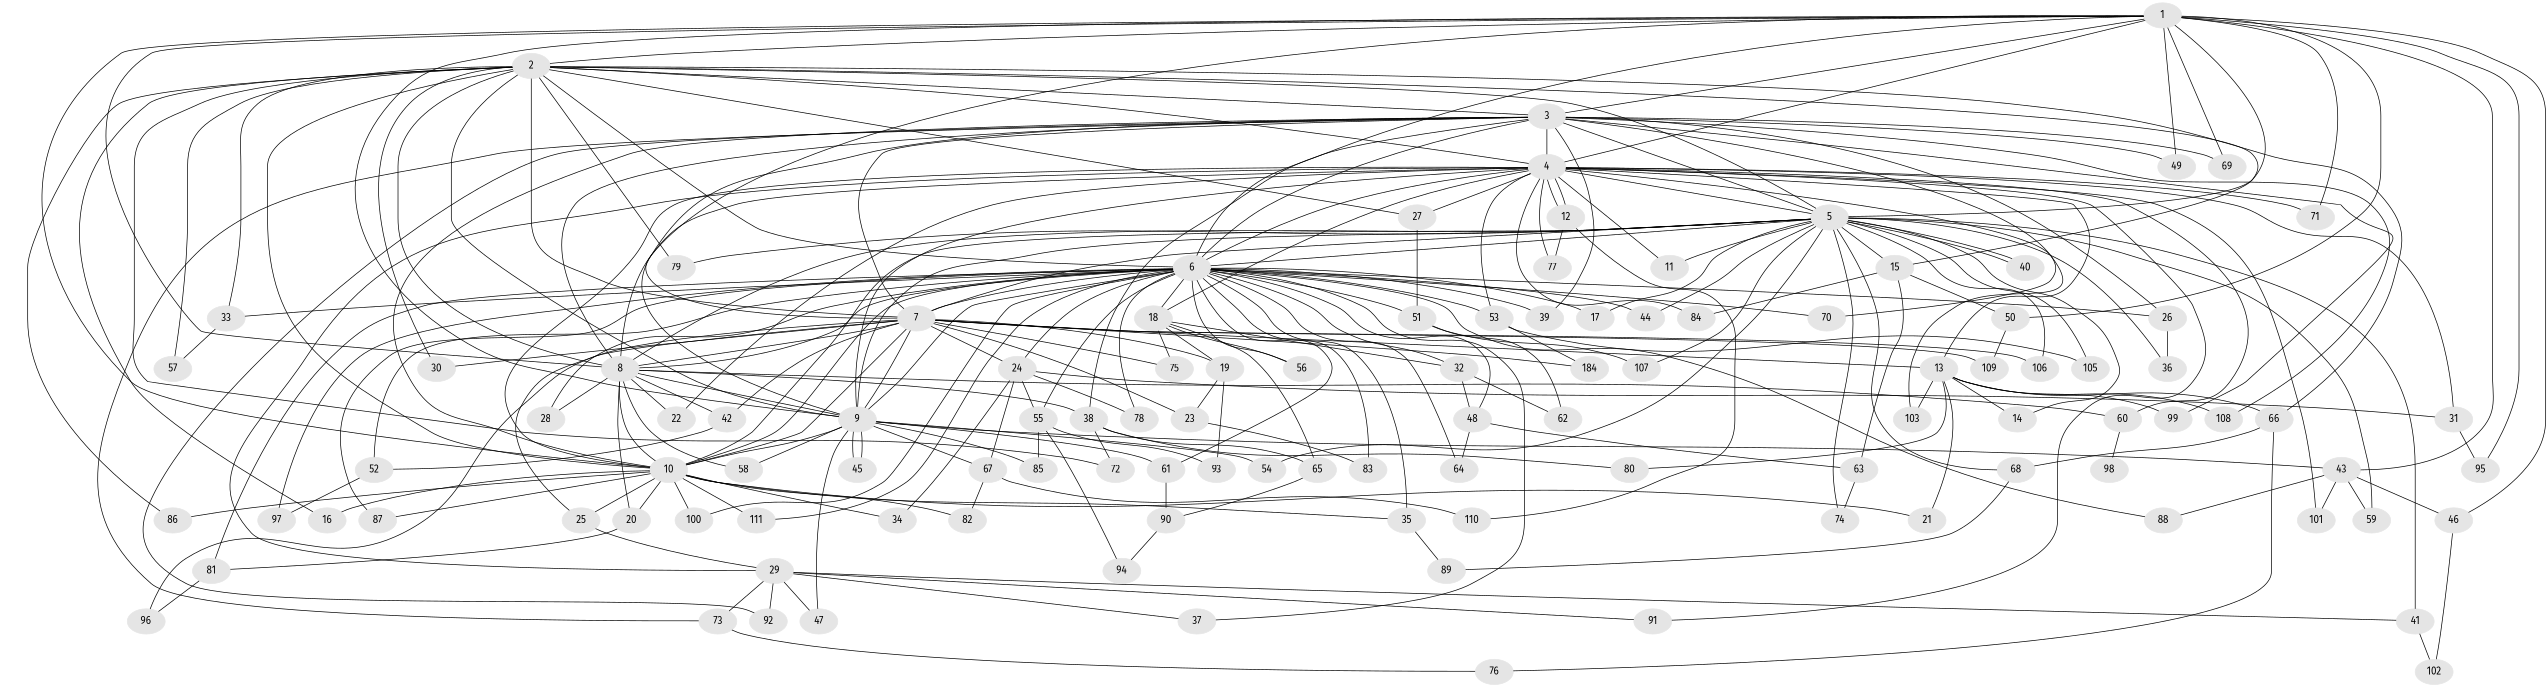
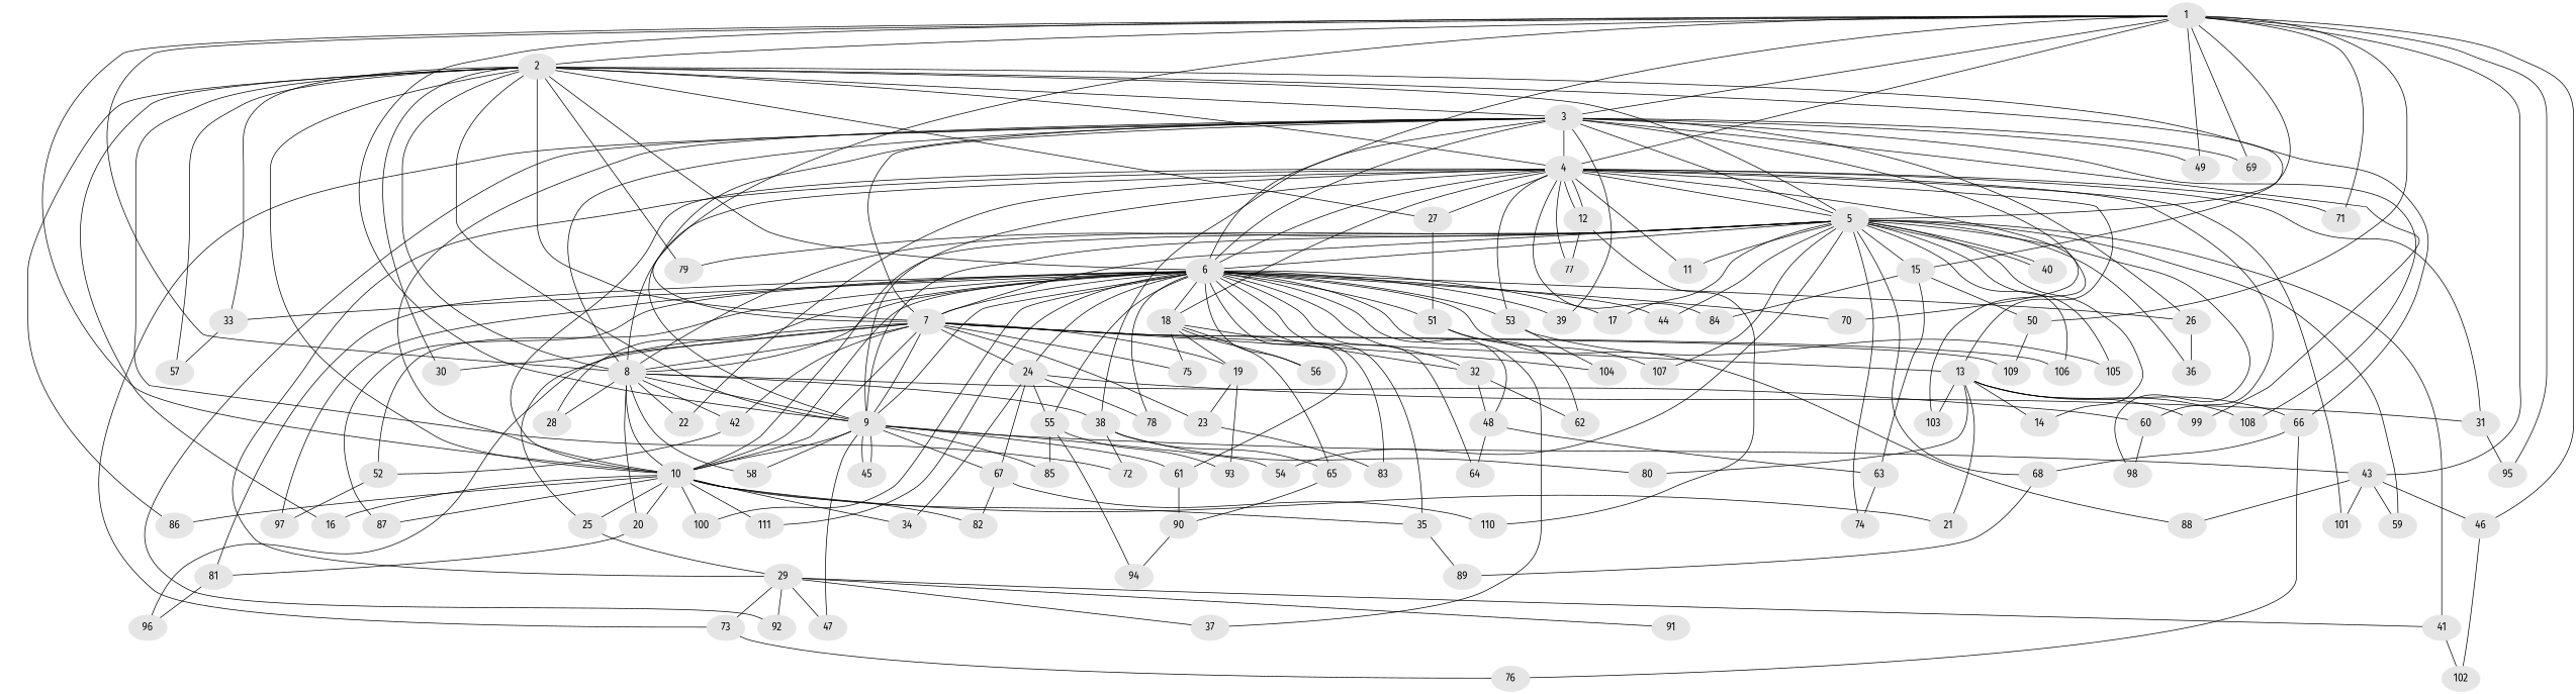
  graph {
    fontname="Fira Sans"
    node [color=gray90 fontname="Fira Sans" style=filled]
    edge [fontname="Fira Sans"]
    1
    2
    3
    4
    5
    6
    7
    8
    9
    10
    43
    46
    49
    50
    69
    71
    95
    15
    16
    27
    30
    33
    57
    66
    72
    79
    86
    26
    38
    39
    70
    73
    92
    99
    108
    11
    12
    13
    18
    22
    29
    31
    53
    60
    77
    84
    91
    101
    103
    14
    17
    36
    40
    41
    44
    54
    59
    68
    74
    98
    105
    106
    107
    24
    28
    32
    35
    37
    48
    51
    52
    55
    56
    61
    64
    78
    81
    83
    87
    88
    97
    100
    111
    19
    23
    25
    42
    75
    96
-   104 [label=184]
+   104
    109
    20
    58
    45
    47
    67
    85
    21
    34
    82
    102
    63
    76
    80
    65
    110
    89
    62
    93
    94
    90
    1 -- 2
    1 -- 3
    1 -- 4
    1 -- 5
    1 -- 6
    1 -- 7
    1 -- 8
    1 -- 9
    1 -- 10
    1 -- 43
    1 -- 46
    1 -- 49
    1 -- 50
    1 -- 69
    1 -- 71
    1 -- 95
    2 -- 3
    2 -- 4
    2 -- 5
    2 -- 6
    2 -- 7
    2 -- 8
    2 -- 9
    2 -- 10
    2 -- 15
    2 -- 16
    2 -- 27
    2 -- 30
    2 -- 33
    2 -- 57
    2 -- 66
    2 -- 72
    2 -- 79
    2 -- 86
    3 -- 4
    3 -- 5
    3 -- 6
    3 -- 7
    3 -- 8
    3 -- 9
    3 -- 10
    3 -- 49
    3 -- 69
    3 -- 26
    3 -- 38
    3 -- 39
    3 -- 70
    3 -- 73
    3 -- 92
    3 -- 99
    3 -- 108
    4 -- 5
    4 -- 6
    4 -- 8
    4 -- 9
    4 -- 10
    4 -- 71
    4 -- 27
    4 -- 11
    4 -- 12
    4 -- 12
    4 -- 13
    4 -- 18
    4 -- 22
    4 -- 29
    4 -- 31
    4 -- 53
    4 -- 60
    4 -- 77
    4 -- 84
-   4 -- 91
    4 -- 101
    4 -- 103
    5 -- 6
    5 -- 7
    5 -- 8
    5 -- 9
    5 -- 10
    5 -- 15
    5 -- 79
    5 -- 11
    5 -- 14
    5 -- 17
    5 -- 36
    5 -- 40
    5 -- 40
    5 -- 41
    5 -- 44
    5 -- 54
    5 -- 59
    5 -- 68
    5 -- 74
+   5 -- 98
    5 -- 105
    5 -- 106
    5 -- 107
    6 -- 7
    6 -- 8
    6 -- 9
    6 -- 10
    6 -- 33
    6 -- 26
    6 -- 39
    6 -- 70
    6 -- 18
    6 -- 53
    6 -- 17
    6 -- 44
    6 -- 24
    6 -- 28
    6 -- 32
    6 -- 35
    6 -- 37
    6 -- 48
    6 -- 51
    6 -- 52
    6 -- 55
    6 -- 56
    6 -- 61
    6 -- 64
    6 -- 78
    6 -- 81
    6 -- 83
    6 -- 87
    6 -- 88
    6 -- 97
    6 -- 100
    6 -- 111
    7 -- 8
    7 -- 9
    7 -- 10
    7 -- 30
    7 -- 13
    7 -- 106
    7 -- 24
    7 -- 19
    7 -- 23
    7 -- 25
    7 -- 42
    7 -- 75
    7 -- 96
    7 -- 104
    7 -- 109
    8 -- 9
    8 -- 10
    8 -- 38
    8 -- 22
    8 -- 60
    8 -- 28
    8 -- 42
    8 -- 20
    8 -- 58
    9 -- 10
    9 -- 43
    9 -- 54
    9 -- 61
    9 -- 58
    9 -- 45
    9 -- 45
    9 -- 47
    9 -- 67
    9 -- 85
    10 -- 16
    10 -- 86
    10 -- 35
    10 -- 87
    10 -- 100
    10 -- 111
    10 -- 25
    10 -- 20
    10 -- 21
    10 -- 34
    10 -- 82
    43 -- 46
    43 -- 101
    43 -- 59
    43 -- 88
    46 -- 102
    50 -- 109
    15 -- 50
    15 -- 84
    15 -- 63
    27 -- 51
    33 -- 57
    66 -- 68
    66 -- 76
    26 -- 36
    38 -- 72
    38 -- 80
    38 -- 65
    73 -- 76
    12 -- 77
    12 -- 110
    13 -- 66
    13 -- 99
    13 -- 108
    13 -- 103
    13 -- 14
    13 -- 21
    13 -- 80
    18 -- 32
    18 -- 56
    18 -- 19
    18 -- 75
    18 -- 65
    29 -- 73
    29 -- 92
    29 -- 91
    29 -- 41
    29 -- 37
    29 -- 47
    31 -- 95
    53 -- 105
    53 -- 104
    60 -- 98
    41 -- 102
    68 -- 89
    24 -- 31
    24 -- 55
    24 -- 78
    24 -- 67
    24 -- 34
    32 -- 48
    32 -- 62
    35 -- 89
    48 -- 64
    48 -- 63
    51 -- 107
    51 -- 62
    52 -- 97
    55 -- 85
    55 -- 93
    55 -- 94
    61 -- 90
    81 -- 96
    19 -- 23
    19 -- 93
    23 -- 83
    25 -- 29
    42 -- 52
    20 -- 81
    67 -- 82
    67 -- 110
    63 -- 74
    65 -- 90
    90 -- 94
  }
